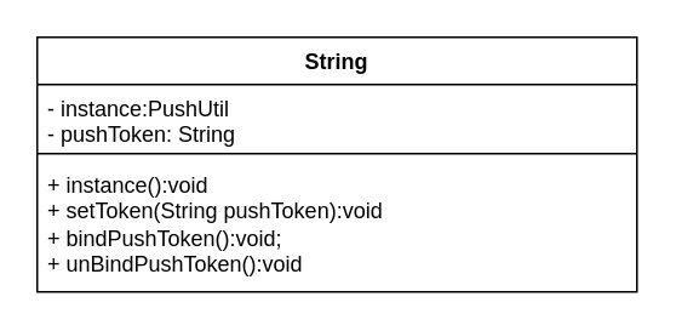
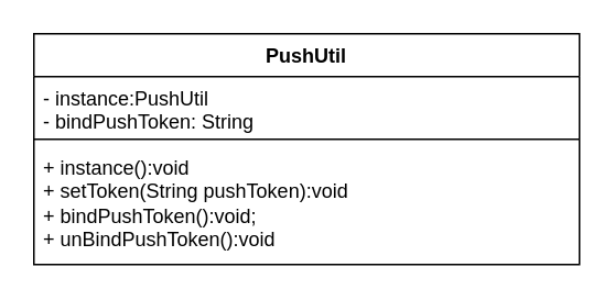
  <mxCell id="0" />
  <mxCell id="1" parent="0" />
- <mxCell id="2" value="String" style="swimlane;fontStyle=1;align=center;verticalAlign=top;childLayout=stackLayout;horizontal=1;startSize=26;horizontalStack=0;resizeParent=1;resizeParentMax=0;resizeLast=0;collapsible=1;marginBottom=0;whiteSpace=wrap;html=1;" vertex="1" parent="1"><mxGeometry x="20" y="20" width="330" height="140" as="geometry" /></mxCell>
- <mxCell id="3" value="- instance:PushUtil&lt;br&gt;- pushToken: String" style="text;strokeColor=none;fillColor=none;align=left;verticalAlign=top;spacingLeft=4;spacingRight=4;overflow=hidden;rotatable=0;points=[[0,0.5],[1,0.5]];portConstraint=eastwest;whiteSpace=wrap;html=1;" vertex="1" parent="2"><mxGeometry y="26" width="330" height="34" as="geometry" /></mxCell>
+ <mxCell id="2" value="PushUtil" style="swimlane;fontStyle=1;align=center;verticalAlign=top;childLayout=stackLayout;horizontal=1;startSize=26;horizontalStack=0;resizeParent=1;resizeParentMax=0;resizeLast=0;collapsible=1;marginBottom=0;whiteSpace=wrap;html=1;" vertex="1" parent="1"><mxGeometry x="20" y="20" width="330" height="140" as="geometry" /></mxCell>
+ <mxCell id="3" value="- instance:PushUtil&lt;br&gt;- bindPushToken: String" style="text;strokeColor=none;fillColor=none;align=left;verticalAlign=top;spacingLeft=4;spacingRight=4;overflow=hidden;rotatable=0;points=[[0,0.5],[1,0.5]];portConstraint=eastwest;whiteSpace=wrap;html=1;" vertex="1" parent="2"><mxGeometry y="26" width="330" height="34" as="geometry" /></mxCell>
  <mxCell id="4" value="" style="line;strokeWidth=1;fillColor=none;align=left;verticalAlign=middle;spacingTop=-1;spacingLeft=3;spacingRight=3;rotatable=0;labelPosition=right;points=[];portConstraint=eastwest;strokeColor=inherit;" vertex="1" parent="2"><mxGeometry y="60" width="330" height="8" as="geometry" /></mxCell>
  <mxCell id="5" value="+ instance():void&lt;br&gt;+ setToken(String pushToken):void&lt;br&gt;+ bindPushToken():void;&lt;br&gt;+ unBindPushToken():void" style="text;strokeColor=none;fillColor=none;align=left;verticalAlign=top;spacingLeft=4;spacingRight=4;overflow=hidden;rotatable=0;points=[[0,0.5],[1,0.5]];portConstraint=eastwest;whiteSpace=wrap;html=1;" vertex="1" parent="2"><mxGeometry y="68" width="330" height="72" as="geometry" /></mxCell>
